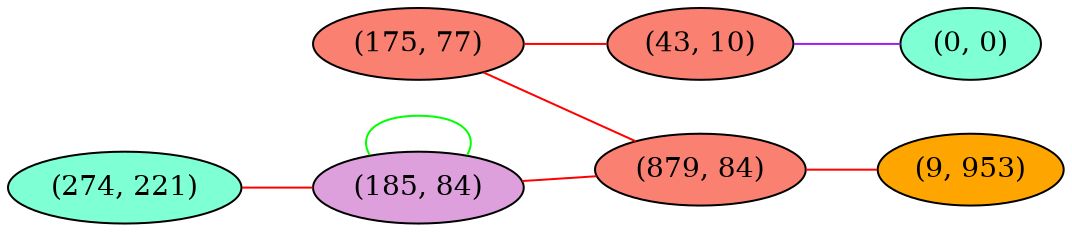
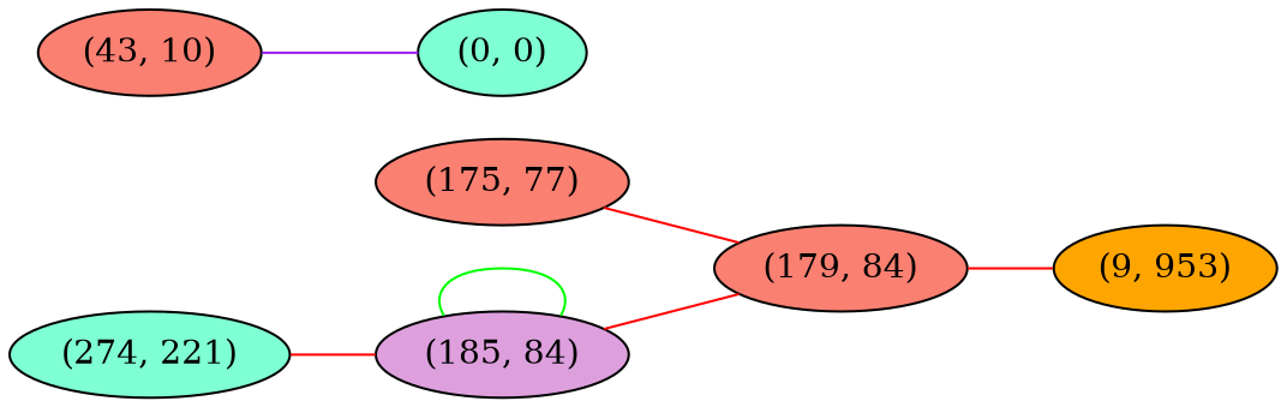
  graph {
    rankdir=LR
    node [fillcolor=salmon style=filled]
    edge [color=red weight=1]
    "(175, 77)"
    n2 [label="(43, 10)"]
-   "(179, 84)" [label="(879, 84)"]
+   "(179, 84)"
    "(0, 0)" [fillcolor=aquamarine]
    n5 [fillcolor=orange label="(9, 953)"]
    "(185, 84)" [fillcolor=plum]
    "(274, 221)" [fillcolor=aquamarine]
-   "(175, 77)" -- n2
    "(175, 77)" -- "(179, 84)"
    n2 -- "(0, 0)" [color=purple weight=4]
    "(179, 84)" -- n5
    "(185, 84)" -- "(179, 84)"
    "(185, 84)" -- "(185, 84)" [color=green weight=2]
    "(274, 221)" -- "(185, 84)"
  }
